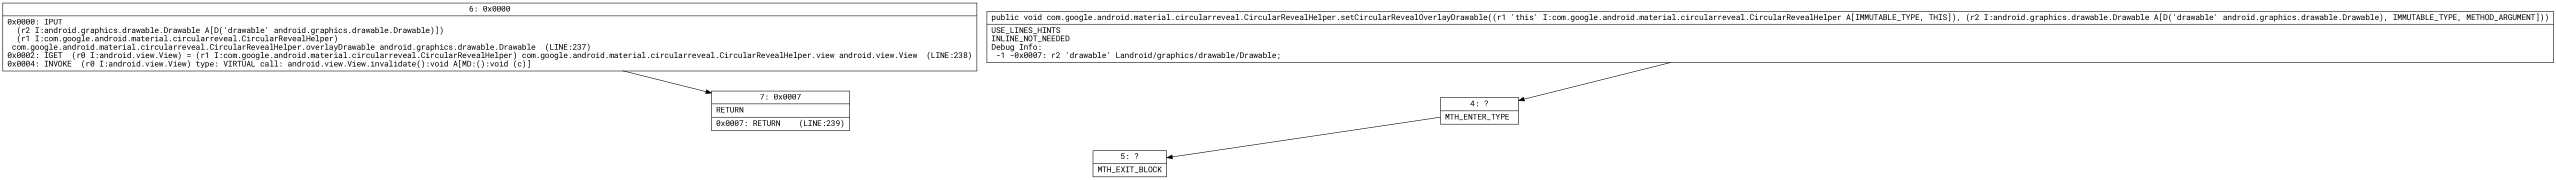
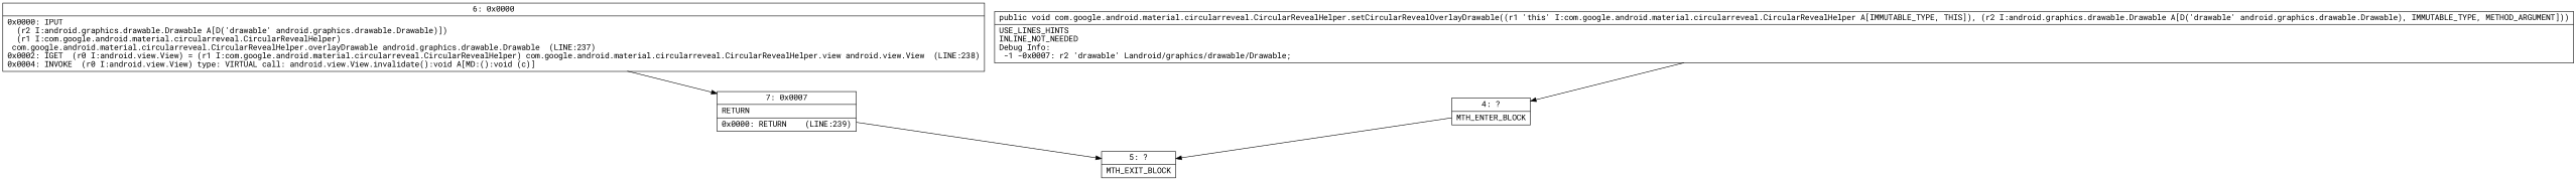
  digraph {
    fontname="Roboto Mono"
    node [fontname="Roboto Mono" shape=record]
    edge [fontname="Roboto Mono"]
-   n1 [label="{4\:\ ?|MTH_ENTER_TYPE\l}"]
+   n1 [label="{4\:\ ?|MTH_ENTER_BLOCK\l}"]
    n2 [label="{5\:\ ?|MTH_EXIT_BLOCK\l}"]
    n3 [label="{6\:\ 0x0000|0x0000: IPUT  \l  (r2 I:android.graphics.drawable.Drawable A[D('drawable' android.graphics.drawable.Drawable)])\l  (r1 I:com.google.android.material.circularreveal.CircularRevealHelper)\l com.google.android.material.circularreveal.CircularRevealHelper.overlayDrawable android.graphics.drawable.Drawable  (LINE:237)\l0x0002: IGET  (r0 I:android.view.View) = (r1 I:com.google.android.material.circularreveal.CircularRevealHelper) com.google.android.material.circularreveal.CircularRevealHelper.view android.view.View  (LINE:238)\l0x0004: INVOKE  (r0 I:android.view.View) type: VIRTUAL call: android.view.View.invalidate():void A[MD:():void (c)]\l}"]
-   n4 [label="{7\:\ 0x0007|RETURN\l|0x0007: RETURN    (LINE:239)\l}"]
+   n4 [label="{7\:\ 0x0007|RETURN\l|0x0000: RETURN    (LINE:239)\l}"]
    n5 [label="{public void com.google.android.material.circularreveal.CircularRevealHelper.setCircularRevealOverlayDrawable((r1 'this' I:com.google.android.material.circularreveal.CircularRevealHelper A[IMMUTABLE_TYPE, THIS]), (r2 I:android.graphics.drawable.Drawable A[D('drawable' android.graphics.drawable.Drawable), IMMUTABLE_TYPE, METHOD_ARGUMENT]))  | USE_LINES_HINTS\lINLINE_NOT_NEEDED\lDebug Info:\l  \-1 \-0x0007: r2 'drawable' Landroid\/graphics\/drawable\/Drawable;\l}"]
    n1 -> n2
    n3 -> n4
+   n4 -> n2
    n5 -> n1
  }
